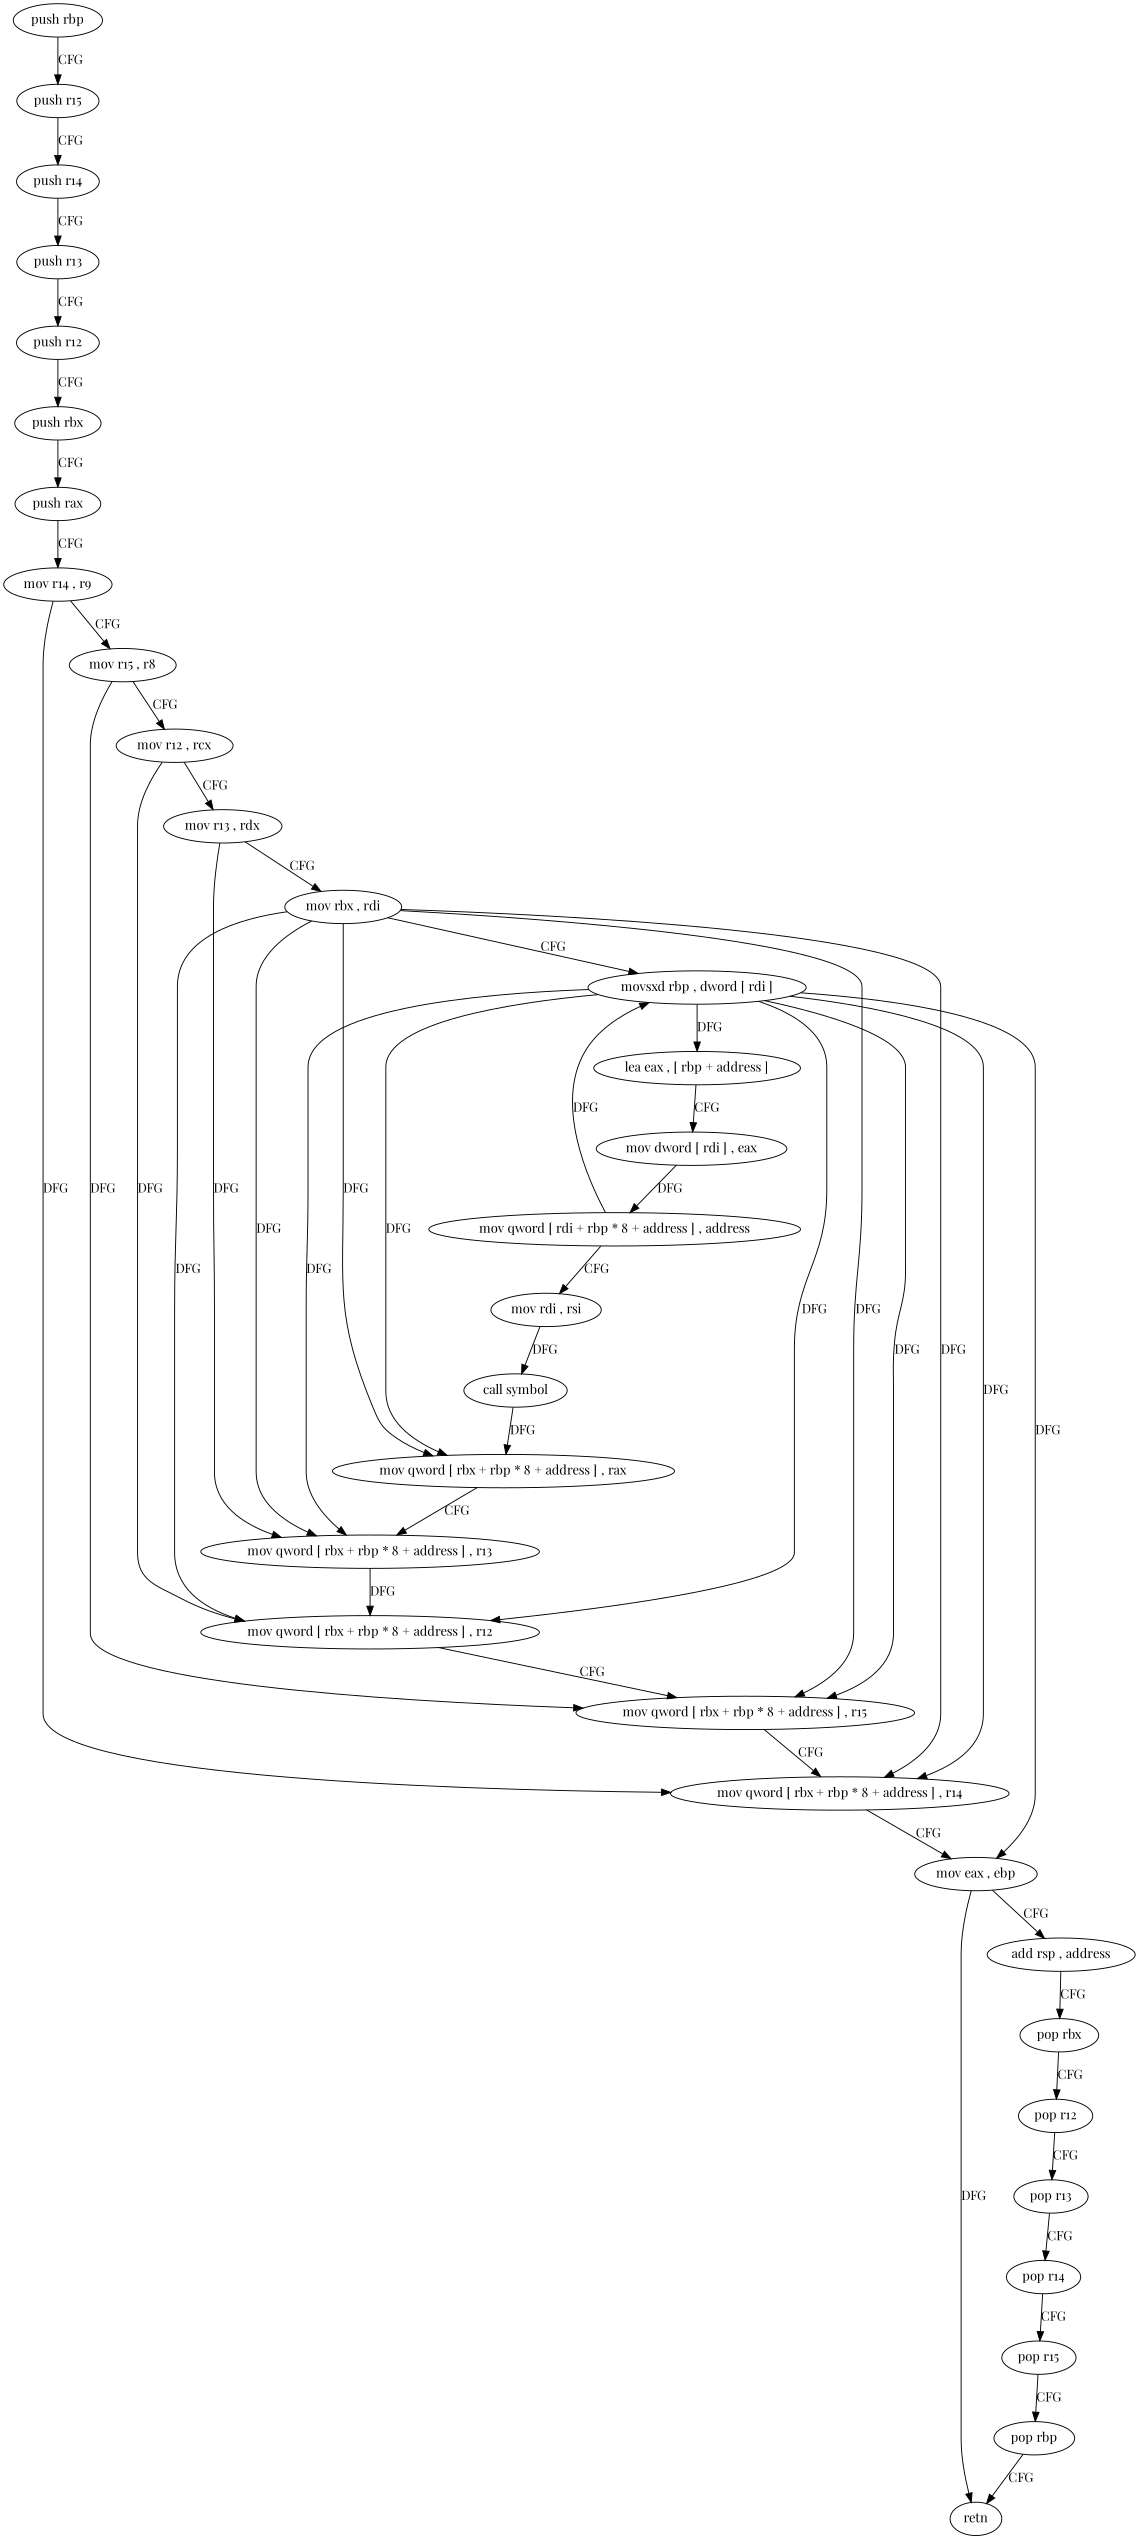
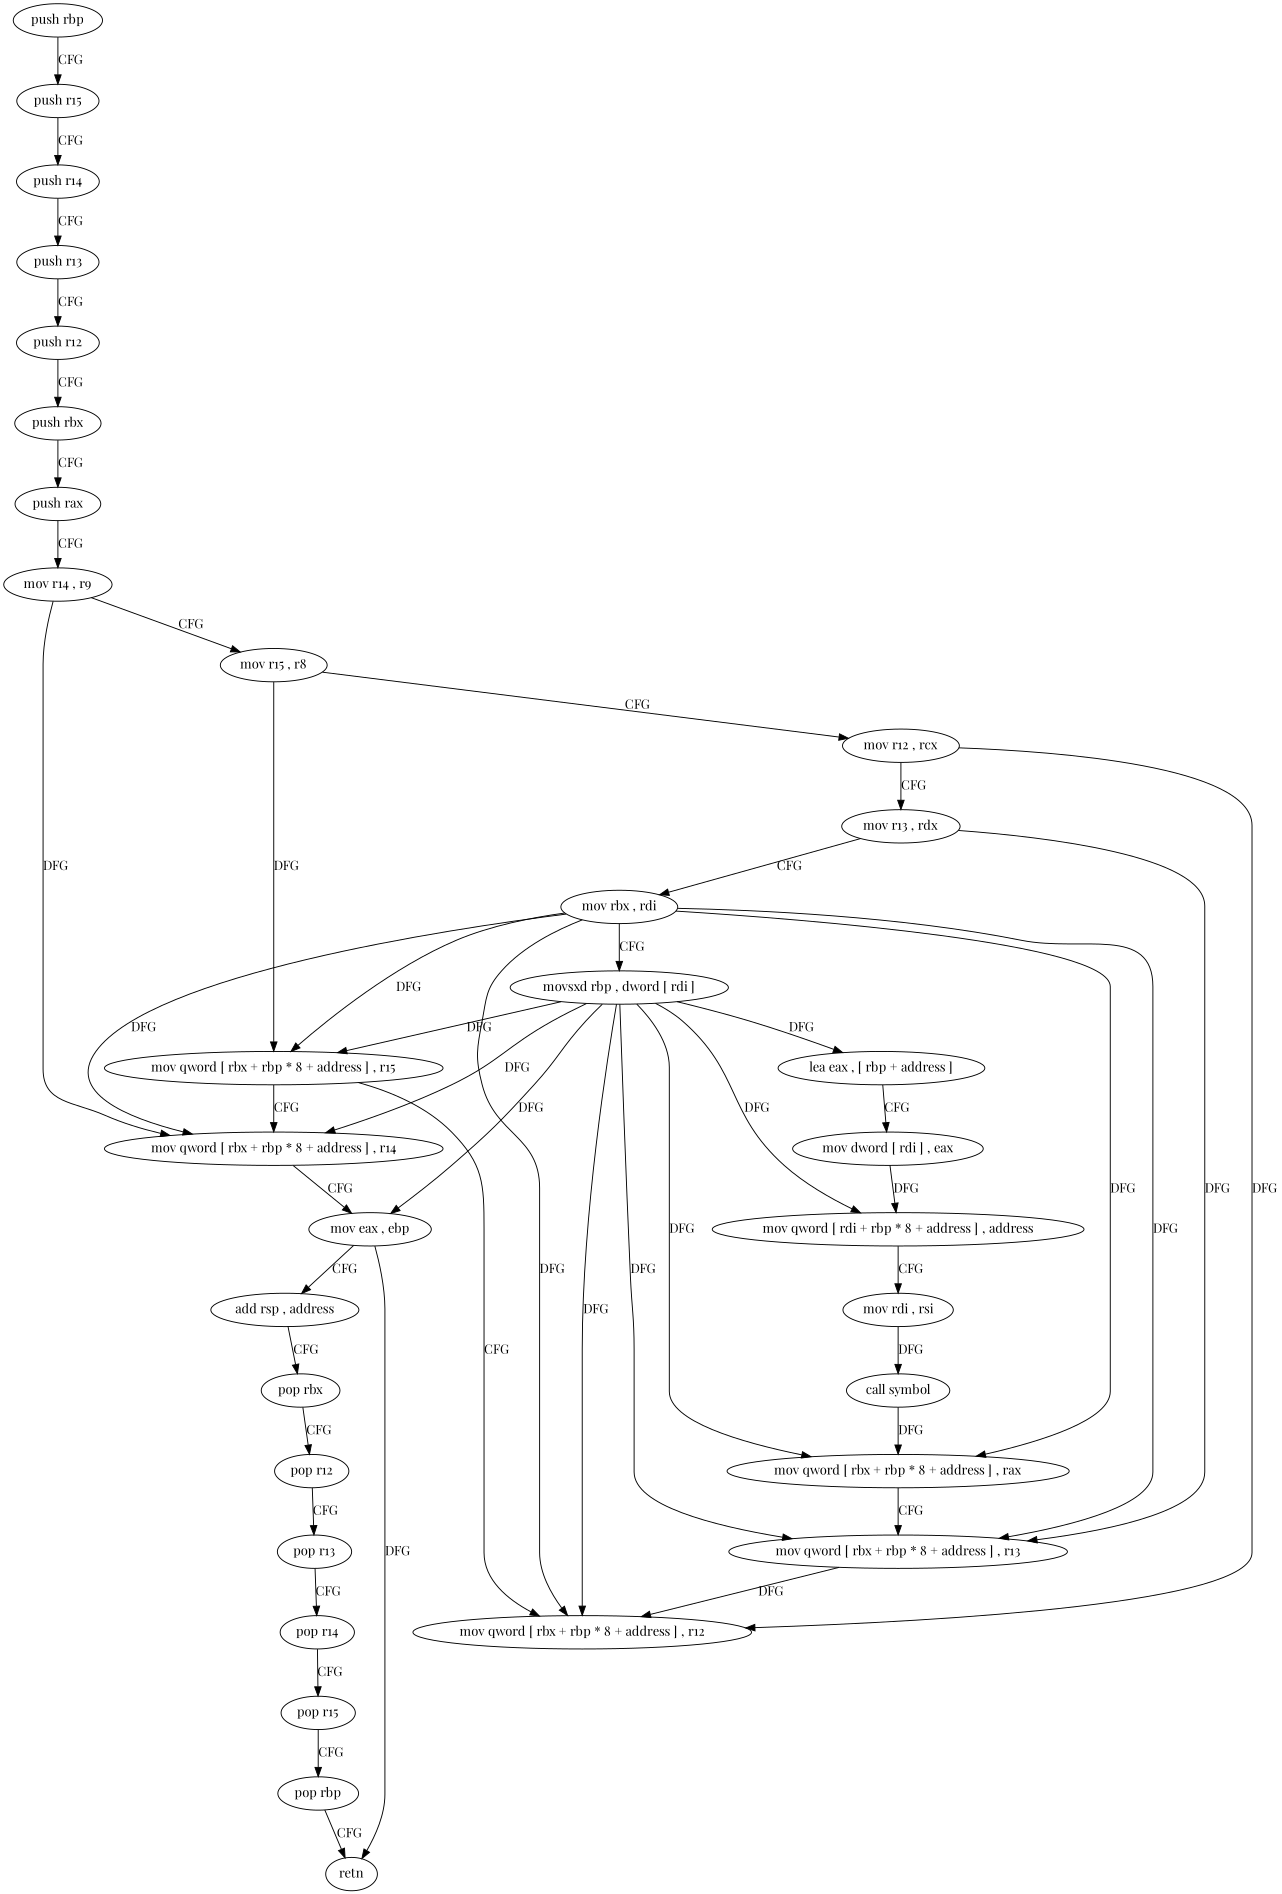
  digraph {
    fontname="Playfair Display"
    node [fontname="Playfair Display"]
    edge [fontname="Playfair Display"]
    n1 [label="push rbp"]
    n2 [label="push r15"]
    n3 [label="push r14"]
    n4 [label="push r13"]
    n5 [label="push r12"]
    n6 [label="push rbx"]
    n7 [label="push rax"]
    n8 [label="mov r14 , r9"]
    n9 [label="mov r15 , r8"]
    n10 [label="mov qword [ rbx + rbp * 8 + address ] , r14"]
    n11 [label="mov r12 , rcx"]
    n12 [label="mov qword [ rbx + rbp * 8 + address ] , r15"]
    n13 [label="mov eax , ebp"]
    n14 [label="mov r13 , rdx"]
    n15 [label="mov qword [ rbx + rbp * 8 + address ] , r12"]
    n16 [label="mov rbx , rdi"]
    n17 [label="mov qword [ rbx + rbp * 8 + address ] , r13"]
    n18 [label="movsxd rbp , dword [ rdi ]"]
    n19 [label="mov qword [ rbx + rbp * 8 + address ] , rax"]
    n20 [label="lea eax , [ rbp + address ]"]
    n21 [label="mov qword [ rdi + rbp * 8 + address ] , address"]
    n22 [label="mov dword [ rdi ] , eax"]
    n23 [label="mov rdi , rsi"]
    n24 [label="add rsp , address"]
    n25 [label=retn]
    n26 [label="call symbol"]
    n27 [label="pop rbx"]
    n28 [label="pop r12"]
    n29 [label="pop r13"]
    n30 [label="pop r14"]
    n31 [label="pop r15"]
    n32 [label="pop rbp"]
    n1 -> n2 [label=CFG]
    n2 -> n3 [label=CFG]
    n3 -> n4 [label=CFG]
    n4 -> n5 [label=CFG]
    n5 -> n6 [label=CFG]
    n6 -> n7 [label=CFG]
    n7 -> n8 [label=CFG]
    n8 -> n9 [label=CFG]
    n8 -> n10 [label=DFG]
    n9 -> n11 [label=CFG]
    n9 -> n12 [label=DFG]
    n10 -> n13 [label=CFG]
    n11 -> n14 [label=CFG]
    n11 -> n15 [label=DFG]
    n12 -> n10 [label=CFG]
    n13 -> n24 [label=CFG]
    n13 -> n25 [label=DFG]
    n14 -> n16 [label=CFG]
    n14 -> n17 [label=DFG]
-   n15 -> n12 [label=CFG]
+   n12 -> n15 [label=CFG]
    n16 -> n10 [label=DFG]
    n16 -> n12 [label=DFG]
    n16 -> n15 [label=DFG]
    n16 -> n17 [label=DFG]
    n16 -> n18 [label=CFG]
    n16 -> n19 [label=DFG]
    n17 -> n15 [label=DFG]
    n18 -> n10 [label=DFG]
    n18 -> n12 [label=DFG]
    n18 -> n13 [label=DFG]
    n18 -> n15 [label=DFG]
    n18 -> n17 [label=DFG]
    n18 -> n19 [label=DFG]
    n18 -> n20 [label=DFG]
-   n21 -> n18 [label=DFG]
+   n18 -> n21 [label=DFG]
    n19 -> n17 [label=CFG]
    n20 -> n22 [label=CFG]
    n21 -> n23 [label=CFG]
    n22 -> n21 [label=DFG]
    n23 -> n26 [label=DFG]
    n24 -> n27 [label=CFG]
    n26 -> n19 [label=DFG]
    n27 -> n28 [label=CFG]
    n28 -> n29 [label=CFG]
    n29 -> n30 [label=CFG]
    n30 -> n31 [label=CFG]
    n31 -> n32 [label=CFG]
    n32 -> n25 [label=CFG]
  }
